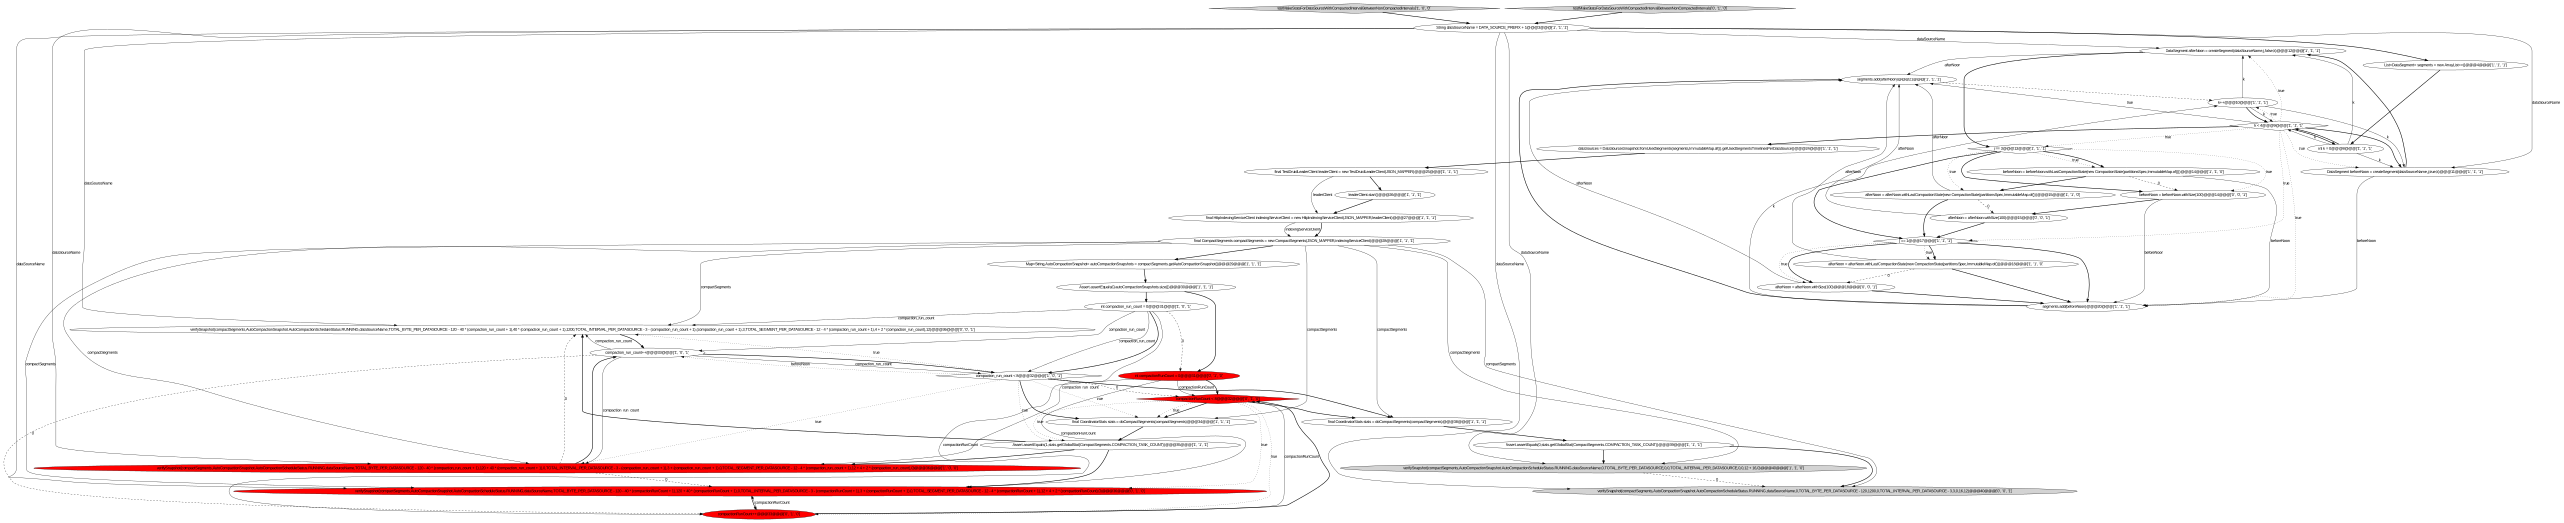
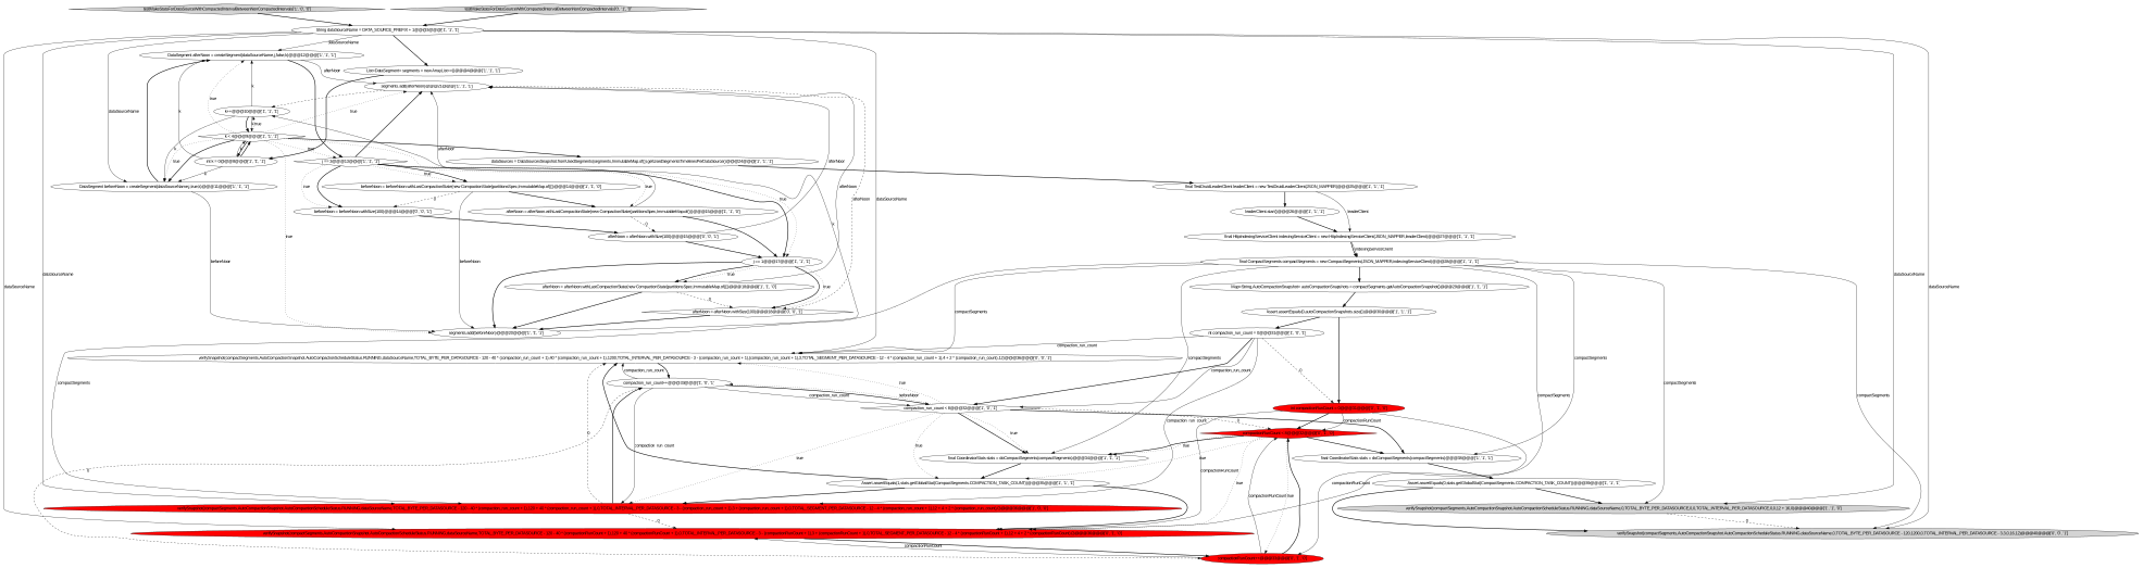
  digraph {
    fontname="Liberation Sans"
    node [fillcolor=white fontname="Liberation Sans" shape=ellipse style=filled]
    edge [fontname="Liberation Sans" style=bold]
    n1 [label="final CompactSegments compactSegments = new CompactSegments(JSON_MAPPER,indexingServiceClient)@@@28@@@['1', '1', '1']"]
    n2 [label="verifySnapshot(compactSegments,AutoCompactionSnapshot.AutoCompactionScheduleStatus.RUNNING,dataSourceName,TOTAL_BYTE_PER_DATASOURCE - 120 - 40 * (compaction_run_count + 1),40 * (compaction_run_count + 1),1200,TOTAL_INTERVAL_PER_DATASOURCE - 3 - (compaction_run_count + 1),(compaction_run_count + 1),3,TOTAL_SEGMENT_PER_DATASOURCE - 12 - 4 * (compaction_run_count + 1),4 + 2 * (compaction_run_count),12)@@@36@@@['0', '0', '1']"]
    n3 [fillcolor=red label="verifySnapshot(compactSegments,AutoCompactionSnapshot.AutoCompactionScheduleStatus.RUNNING,dataSourceName,TOTAL_BYTE_PER_DATASOURCE - 120 - 40 * (compactionRunCount + 1),120 + 40 * (compactionRunCount + 1),0,TOTAL_INTERVAL_PER_DATASOURCE - 3 - (compactionRunCount + 1),3 + (compactionRunCount + 1),0,TOTAL_SEGMENT_PER_DATASOURCE - 12 - 4 * (compactionRunCount + 1),12 + 4 + 2 * (compactionRunCount),0)@@@36@@@['0', '1', '0']"]
    n4 [label="Map<String,AutoCompactionSnapshot> autoCompactionSnapshots = compactSegments.getAutoCompactionSnapshot()@@@29@@@['1', '1', '1']"]
    n5 [fillcolor=red label="verifySnapshot(compactSegments,AutoCompactionSnapshot.AutoCompactionScheduleStatus.RUNNING,dataSourceName,TOTAL_BYTE_PER_DATASOURCE - 120 - 40 * (compaction_run_count + 1),120 + 40 * (compaction_run_count + 1),0,TOTAL_INTERVAL_PER_DATASOURCE - 3 - (compaction_run_count + 1),3 + (compaction_run_count + 1),0,TOTAL_SEGMENT_PER_DATASOURCE - 12 - 4 * (compaction_run_count + 1),12 + 4 + 2 * (compaction_run_count),0)@@@36@@@['1', '0', '0']"]
    n6 [label="final CoordinatorStats stats = doCompactSegments(compactSegments)@@@38@@@['1', '1', '1']"]
    n7 [label="final CoordinatorStats stats = doCompactSegments(compactSegments)@@@34@@@['1', '1', '1']"]
    n8 [fillcolor=lightgray label="verifySnapshot(compactSegments,AutoCompactionSnapshot.AutoCompactionScheduleStatus.RUNNING,dataSourceName,0,TOTAL_BYTE_PER_DATASOURCE,0,0,TOTAL_INTERVAL_PER_DATASOURCE,0,0,12 + 16,0)@@@40@@@['1', '1', '0']"]
    n9 [fillcolor=lightgray label="verifySnapshot(compactSegments,AutoCompactionSnapshot.AutoCompactionScheduleStatus.RUNNING,dataSourceName,0,TOTAL_BYTE_PER_DATASOURCE - 120,1200,0,TOTAL_INTERVAL_PER_DATASOURCE - 3,3,0,16,12)@@@40@@@['0', '0', '1']"]
    n10 [label="compaction_run_count++@@@33@@@['1', '0', '1']"]
    n11 [fillcolor=red label="compactionRunCount++@@@33@@@['0', '1', '0']"]
    n12 [label="Assert.assertEquals(0,autoCompactionSnapshots.size())@@@30@@@['1', '1', '1']"]
    n13 [label="Assert.assertEquals(0,stats.getGlobalStat(CompactSegments.COMPACTION_TASK_COUNT))@@@39@@@['1', '1', '1']"]
    n14 [label="Assert.assertEquals(1,stats.getGlobalStat(CompactSegments.COMPACTION_TASK_COUNT))@@@35@@@['1', '1', '1']"]
    n15 [label="compaction_run_count < 8@@@32@@@['1', '0', '1']" shape=diamond]
    n16 [label="segments.add(beforeNoon)@@@20@@@['1', '1', '1']"]
    n17 [label="segments.add(afterNoon)@@@21@@@['1', '1', '1']"]
    n18 [label="k++@@@10@@@['1', '1', '1']"]
    n19 [label="afterNoon = afterNoon.withLastCompactionState(new CompactionState(partitionsSpec,ImmutableMap.of()))@@@18@@@['1', '1', '0']"]
-   n20 [label="afterNoon = afterNoon.withSize(100)@@@18@@@['0', '0', '1']"]
+   n20 [label="afterNoon = afterNoon.withSize(100)@@@18@@@['0', '0', '1']" shape=diamond]
    n21 [fillcolor=red label="compactionRunCount < 8@@@32@@@['0', '1', '0']" shape=diamond]
    n22 [label="int compaction_run_count = 0@@@31@@@['1', '0', '1']"]
    n23 [fillcolor=red label="int compactionRunCount = 0@@@31@@@['0', '1', '0']"]
    n24 [label="j == 3@@@13@@@['1', '1', '1']" shape=diamond]
    n25 [label="afterNoon = afterNoon.withLastCompactionState(new CompactionState(partitionsSpec,ImmutableMap.of()))@@@15@@@['1', '1', '0']"]
-   n26 [label="j == 1@@@17@@@['1', '1', '1']" shape=diamond]
+   n26 [label="j == 1@@@17@@@['1', '1', '1']"]
    n27 [label="beforeNoon = beforeNoon.withSize(100)@@@14@@@['0', '0', '1']"]
    n28 [label="beforeNoon = beforeNoon.withLastCompactionState(new CompactionState(partitionsSpec,ImmutableMap.of()))@@@14@@@['1', '1', '0']"]
    n29 [label="afterNoon = afterNoon.withSize(100)@@@15@@@['0', '0', '1']"]
    n30 [label="k < 4@@@9@@@['1', '1', '1']" shape=diamond]
    n31 [label="int k = 0@@@8@@@['1', '1', '1']"]
    n32 [label="dataSources = DataSourcesSnapshot.fromUsedSegments(segments,ImmutableMap.of()).getUsedSegmentsTimelinesPerDataSource()@@@24@@@['1', '1', '1']"]
    n33 [label="DataSegment afterNoon = createSegment(dataSourceName,j,false,k)@@@12@@@['1', '1', '1']"]
    n34 [label="DataSegment beforeNoon = createSegment(dataSourceName,j,true,k)@@@11@@@['1', '1', '1']"]
    n35 [label="final TestDruidLeaderClient leaderClient = new TestDruidLeaderClient(JSON_MAPPER)@@@25@@@['1', '1', '1']"]
    n36 [label="String dataSourceName = DATA_SOURCE_PREFIX + 1@@@3@@@['1', '1', '1']"]
    n37 [label="List<DataSegment> segments = new ArrayList<>()@@@4@@@['1', '1', '1']"]
    n38 [label="leaderClient.start()@@@26@@@['1', '1', '1']"]
    n39 [label="final HttpIndexingServiceClient indexingServiceClient = new HttpIndexingServiceClient(JSON_MAPPER,leaderClient)@@@27@@@['1', '1', '1']"]
    n40 [fillcolor=lightgray label="testMakeStatsForDataSourceWithCompactedIntervalBetweenNonCompactedIntervals['1', '0', '0']" shape=diamond]
    n41 [fillcolor=lightgray label="testMakeStatsForDataSourceWithCompactedIntervalBetweenNonCompactedIntervals['0', '1', '0']" shape=diamond]
    n1 -> n2 [label=compactSegments style=solid]
    n1 -> n3 [label=compactSegments style=solid]
    n1 -> n4
    n1 -> n5 [label=compactSegments style=solid]
    n1 -> n6 [label=compactSegments style=solid]
    n1 -> n7 [label=compactSegments style=solid]
    n1 -> n8 [label=compactSegments style=solid]
    n1 -> n9 [label=compactSegments style=solid]
    n2 -> n10
    n3 -> n11
    n4 -> n12
    n5 -> n2 [label=0 style=dashed]
    n5 -> n3 [label=0 style=dashed]
    n5 -> n10
    n6 -> n13
    n7 -> n14
    n8 -> n9 [label=0 style=dashed]
    n10 -> n2 [label=compaction_run_count style=solid]
    n10 -> n5 [label=compaction_run_count style=solid]
    n10 -> n11 [label=0 style=dashed]
    n10 -> n15 [label=compaction_run_count style=solid]
    n10 -> n15
    n11 -> n3 [label=compactionRunCount style=solid]
    n11 -> n21
    n11 -> n21 [label=compactionRunCount style=solid]
    n12 -> n22
    n12 -> n23
    n13 -> n8
    n13 -> n9
    n14 -> n2
    n14 -> n3
    n14 -> n5
    n15 -> n2 [label=true style=dotted]
    n15 -> n5 [label=true style=dotted]
    n15 -> n6
    n15 -> n7
    n15 -> n7 [label=true style=dotted]
    n15 -> n10 [label=beforeNoon style=dotted]
    n15 -> n14 [label=true style=dotted]
    n15 -> n21 [label=0 style=dashed]
-   n16 -> n17
+   n24 -> n17
    n16 -> n18 [label=k style=solid]
    n17 -> n18 [style=dashed]
    n18 -> n30
    n18 -> n30 [label=k style=solid]
    n18 -> n33 [label=k style=solid]
    n18 -> n34 [label=k style=solid]
    n19 -> n16
    n19 -> n17 [label=afterNoon style=solid]
    n19 -> n20 [label=0 style=dashed]
    n20 -> n16
-   n20 -> n17 [label=afterNoon style=solid]
+   n20 -> n17 [label=afterNoon style=dashed]
    n21 -> n3 [label=true style=dotted]
    n21 -> n6
    n21 -> n7
    n21 -> n7 [label=true style=dotted]
    n21 -> n11 [label=true style=dotted]
    n21 -> n14 [label=true style=dotted]
    n22 -> n2 [label=compaction_run_count style=solid]
    n22 -> n5 [label=compaction_run_count style=solid]
-   n22 -> n10 [label=compaction_run_count style=solid]
    n22 -> n15 [label=compaction_run_count style=solid]
    n22 -> n15
    n22 -> n23 [label=0 style=dashed]
    n23 -> n3 [label=compactionRunCount style=solid]
    n23 -> n11 [label=compactionRunCount style=solid]
    n23 -> n21 [label=compactionRunCount style=solid]
    n23 -> n21
    n24 -> n25 [label=true style=dotted]
    n24 -> n26
    n24 -> n27 [label=true style=dotted]
    n24 -> n27
    n24 -> n28 [label=true style=dotted]
    n24 -> n28
    n25 -> n17 [label=afterNoon style=solid]
    n25 -> n26
    n25 -> n29 [label=0 style=dashed]
    n26 -> n16
    n26 -> n19 [label=true style=dotted]
    n26 -> n19
    n26 -> n20
    n26 -> n20 [label=true style=dotted]
-   n27 -> n16 [label=beforeNoon style=solid]
    n27 -> n29
    n28 -> n16 [label=beforeNoon style=solid]
    n28 -> n25
    n28 -> n27 [label=0 style=dashed]
    n29 -> n17 [label=afterNoon style=solid]
    n29 -> n26
    n30 -> n16 [label=true style=dotted]
-   n30 -> n17 [label=true style=solid]
+   n30 -> n17 [label=true style=dotted]
    n30 -> n18 [label=true style=dotted]
    n30 -> n24 [label=true style=dotted]
    n30 -> n26 [label=true style=dotted]
    n30 -> n31
    n30 -> n32
    n30 -> n33 [label=true style=dotted]
    n30 -> n34 [label=true style=dotted]
    n30 -> n34
    n31 -> n30 [label=k style=solid]
    n31 -> n30
    n31 -> n33 [label=k style=solid]
    n31 -> n34 [label=k style=solid]
    n32 -> n35
    n33 -> n17 [label=afterNoon style=solid]
    n33 -> n24
    n34 -> n16 [label=beforeNoon style=solid]
    n34 -> n33
    n35 -> n38
    n35 -> n39 [label=leaderClient style=solid]
    n36 -> n2 [label=dataSourceName style=solid]
    n36 -> n3 [label=dataSourceName style=solid]
    n36 -> n5 [label=dataSourceName style=solid]
    n36 -> n8 [label=dataSourceName style=solid]
    n36 -> n9 [label=dataSourceName style=solid]
    n36 -> n33 [label=dataSourceName style=solid]
    n36 -> n34 [label=dataSourceName style=solid]
    n36 -> n37
    n37 -> n31
    n38 -> n39
    n39 -> n1 [label=indexingServiceClient style=solid]
    n39 -> n1
    n40 -> n36
    n41 -> n36
  }
